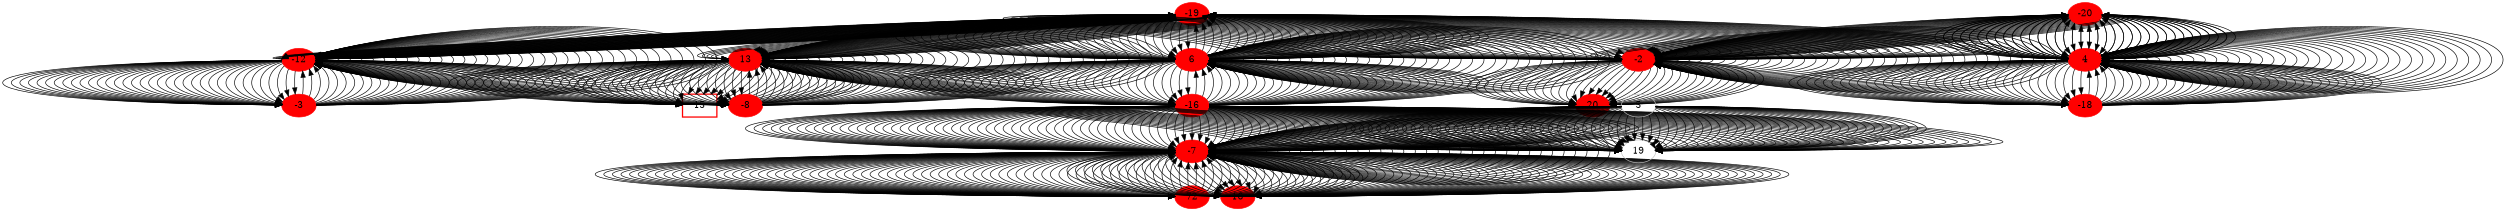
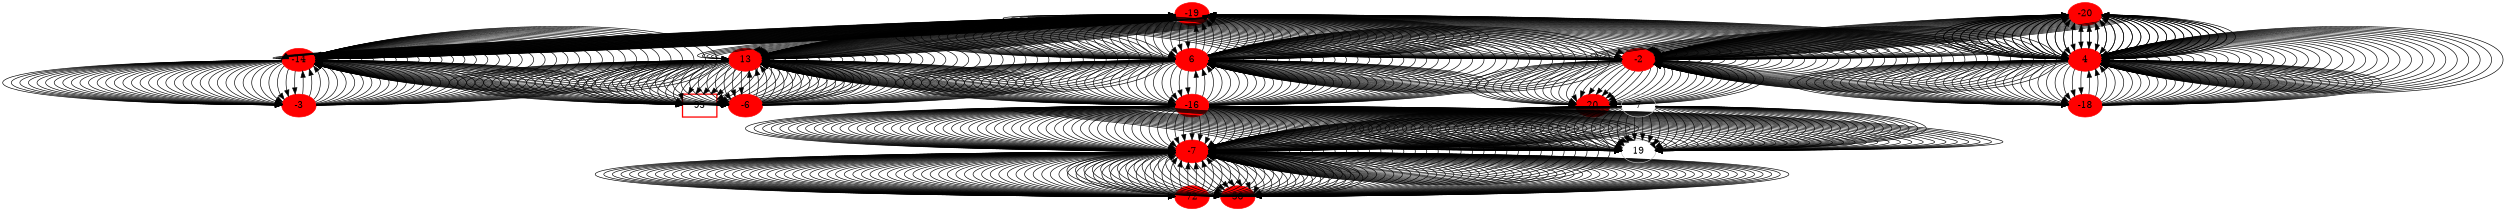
  digraph {
    node [color="1.500000 1.500000 1.500000" style=filled]
-   15 [shape=box style=bold]
+   15 [shape=box style=bold label=95]
    -7
    n3 [label=72]
-   16
-   -12
+   16 [label=56]
+   -12 [label=-14]
    n6 [label=-3]
    n7 [label=-19]
    13
    6
    -2
-   -6 [label=-8]
+   -6
    -16
    20
    4
    n15 [label=-18]
    -20
    19 [color=grey style=solid]
-   7 [color=grey style=solid label=5]
+   7 [color=grey style=solid]
    -7 -> -7
    -7 -> -7
    -7 -> -7
    -7 -> -7
    -7 -> -7
    -7 -> -7
    -7 -> -7
    -7 -> -7
    -7 -> -7
    -7 -> -7
    -7 -> -7
    -7 -> -7
    -7 -> -7
    -7 -> -7
    -7 -> -7
    -7 -> -7
    -7 -> -7
    -7 -> -7
    -7 -> -7
    -7 -> -7
    -7 -> -7
    -7 -> -7
    -7 -> -7
    -7 -> -7
    -7 -> -7
    -7 -> -7
    -7 -> -7
    -7 -> -7
    -7 -> -7
    -7 -> -7
    -7 -> -7
    -7 -> -7
    -7 -> -7
    -7 -> -7
    -7 -> -7
    -7 -> n3
    -7 -> n3
    -7 -> n3
    -7 -> n3
    -7 -> n3
    -7 -> n3
    -7 -> n3
    -7 -> n3
    -7 -> n3
    -7 -> n3
    -7 -> n3
    -7 -> n3
    -7 -> n3
    -7 -> n3
    -7 -> n3
    -7 -> n3
    -7 -> n3
    -7 -> n3
    -7 -> n3
    -7 -> n3
    -7 -> n3
    -7 -> n3
    -7 -> n3
    -7 -> n3
    -7 -> n3
    -7 -> n3
    -7 -> n3
    -7 -> n3
    -7 -> n3
    -7 -> n3
    -7 -> n3
    -7 -> n3
    -7 -> n3
    -7 -> n3
    -7 -> n3
    -7 -> 16
    -7 -> 16
    -7 -> 16
    -7 -> 16
    -7 -> 16
    -7 -> 16
    -7 -> 16
    -7 -> 16
    -7 -> 16
    -7 -> 16
    -7 -> 16
    -7 -> 16
    -7 -> 16
    -7 -> 16
    -7 -> 16
    -7 -> 16
    -7 -> 16
    -7 -> 16
    -7 -> 16
    -7 -> 16
    -7 -> 16
    -7 -> 16
    -7 -> 16
    -7 -> 16
    -7 -> 16
    -7 -> 16
    -7 -> 16
    -7 -> 16
    -7 -> 16
    -7 -> 16
    -7 -> 16
    -7 -> 16
    -7 -> 16
    -7 -> 16
    -7 -> 16
    n3 -> -7
    n3 -> -7
    n3 -> -7
    n3 -> -7
    n3 -> -7
    n3 -> -7
    n3 -> -7
    n3 -> -7
    n3 -> -7
    n3 -> -7
    n3 -> -7
    n3 -> -7
    n3 -> -7
    n3 -> -7
    n3 -> -7
    n3 -> -7
    n3 -> -7
    n3 -> -7
    n3 -> -7
    n3 -> -7
    n3 -> -7
    n3 -> -7
    n3 -> -7
    n3 -> -7
    n3 -> -7
    n3 -> -7
    n3 -> -7
    n3 -> -7
    n3 -> -7
    n3 -> -7
    n3 -> -7
    n3 -> -7
    n3 -> -7
    n3 -> -7
    n3 -> -7
    n3 -> -7
    n3 -> -7
    n3 -> -7
    n3 -> -7
    n3 -> -7
    n3 -> -7
    n3 -> -7
    n3 -> -7
    n3 -> -7
    n3 -> -7
    n3 -> -7
    n3 -> -7
    n3 -> -7
    n3 -> -7
    n3 -> -7
    n3 -> -7
    n3 -> -7
    n3 -> -7
    n3 -> -7
    n3 -> -7
    n3 -> -7
    n3 -> -7
    n3 -> -7
    n3 -> -7
    n3 -> -7
    n3 -> -7
    n3 -> -7
    n3 -> -7
    n3 -> -7
    n3 -> -7
    n3 -> -7
    n3 -> -7
    n3 -> -7
    n3 -> -7
    n3 -> -7
    n3 -> -7
    n3 -> -7
    n3 -> -7
    n3 -> -7
    n3 -> -7
    n3 -> -7
    n3 -> -7
    n3 -> -7
    n3 -> -7
    n3 -> -7
    n3 -> -7
    n3 -> -7
    n3 -> -7
    n3 -> -7
    n3 -> -7
    n3 -> -7
    n3 -> -7
    n3 -> -7
    n3 -> -7
    n3 -> -7
    n3 -> -7
    n3 -> -7
    n3 -> -7
    n3 -> -7
    n3 -> -7
    n3 -> -7
    n3 -> -7
    n3 -> -7
    n3 -> -7
    n3 -> -7
    n3 -> -7
    n3 -> -7
    n3 -> -7
    n3 -> -7
    n3 -> -7
    -12 -> -12
    -12 -> -12
    -12 -> -12
    -12 -> -12
    -12 -> -12
    -12 -> -12
    -12 -> -12
    -12 -> -12
    -12 -> -12
    -12 -> -12
    -12 -> -12
    -12 -> -12
    -12 -> -12
    -12 -> -12
    -12 -> -12
    -12 -> -12
    -12 -> -12
    -12 -> -12
    -12 -> -12
    -12 -> -12
    -12 -> -12
    -12 -> -12
    -12 -> -12
    -12 -> -12
    -12 -> -12
    -12 -> -12
    -12 -> -12
    -12 -> -12
    -12 -> -12
    -12 -> -12
    -12 -> -12
    -12 -> -12
    -12 -> -12
    -12 -> -12
    -12 -> -12
    -12 -> n6
    -12 -> n6
    -12 -> n6
    -12 -> n6
    -12 -> n6
    -12 -> n6
    -12 -> n6
    -12 -> n6
    -12 -> n6
    -12 -> n6
    -12 -> n6
    -12 -> n6
    -12 -> n6
    -12 -> n6
    -12 -> n6
    -12 -> n6
    -12 -> n6
    -12 -> n6
    -12 -> n6
    -12 -> n6
    -12 -> n6
    -12 -> n6
    -12 -> n6
    -12 -> n6
    -12 -> n6
    -12 -> n6
    -12 -> n6
    -12 -> n6
    -12 -> n6
    -12 -> n6
    -12 -> n6
    -12 -> n6
    -12 -> n6
    -12 -> n6
    -12 -> n6
    -12 -> n7
    -12 -> n7
    -12 -> n7
    -12 -> n7
    -12 -> n7
    -12 -> n7
    -12 -> n7
    -12 -> n7
    -12 -> n7
    -12 -> n7
    -12 -> n7
    -12 -> n7
    -12 -> n7
    -12 -> n7
    -12 -> n7
    -12 -> n7
    -12 -> n7
    -12 -> n7
    -12 -> n7
    -12 -> n7
    -12 -> n7
    -12 -> n7
    -12 -> n7
    -12 -> n7
    -12 -> n7
    -12 -> n7
    -12 -> n7
    -12 -> n7
    -12 -> n7
    -12 -> n7
    -12 -> n7
    -12 -> n7
    -12 -> n7
    -12 -> n7
    -12 -> n7
    n6 -> -12
    n6 -> -12
    n6 -> -12
    n6 -> -12
    n6 -> -12
    n6 -> -12
    n6 -> -12
    n6 -> -12
    n6 -> -12
    n6 -> -12
    n6 -> -12
    n6 -> -12
    n6 -> -12
    n6 -> -12
    n6 -> -12
    n6 -> -12
    n6 -> -12
    n6 -> -12
    n6 -> -12
    n6 -> -12
    n6 -> -12
    n6 -> -12
    n6 -> -12
    n6 -> -12
    n6 -> -12
    n6 -> -12
    n6 -> -12
    n6 -> -12
    n6 -> -12
    n6 -> -12
    n6 -> -12
    n6 -> -12
    n6 -> -12
    n6 -> -12
    n6 -> -12
    n7 -> -12
    n7 -> -12
    n7 -> -12
    n7 -> -12
    n7 -> -12
    n7 -> -12
    n7 -> -12
    n7 -> -12
    n7 -> -12
    n7 -> -12
    n7 -> -12
    n7 -> -12
    n7 -> -12
    n7 -> -12
    n7 -> -12
    n7 -> -12
    n7 -> -12
    n7 -> -12
    n7 -> -12
    n7 -> -12
    n7 -> -12
    n7 -> -12
    n7 -> -12
    n7 -> -12
    n7 -> -12
    n7 -> -12
    n7 -> -12
    n7 -> -12
    n7 -> -12
    n7 -> -12
    n7 -> -12
    n7 -> -12
    n7 -> -12
    n7 -> -12
    n7 -> -12
    n7 -> 13
    n7 -> 13
    n7 -> 13
    n7 -> 13
    n7 -> 13
    n7 -> 13
    n7 -> 13
    n7 -> 13
    n7 -> 13
    n7 -> 13
    n7 -> 13
    n7 -> 13
    n7 -> 13
    n7 -> 13
    n7 -> 13
    n7 -> 13
    n7 -> 13
    n7 -> 13
    n7 -> 13
    n7 -> 13
    n7 -> 13
    n7 -> 13
    n7 -> 13
    n7 -> 13
    n7 -> 13
    n7 -> 13
    n7 -> 13
    n7 -> 13
    n7 -> 13
    n7 -> 13
    n7 -> 13
    n7 -> 13
    n7 -> 13
    n7 -> 13
    n7 -> 13
    n7 -> 6
    n7 -> 6
    n7 -> 6
    n7 -> 6
    n7 -> 6
    n7 -> 6
    n7 -> 6
    n7 -> 6
    n7 -> 6
    n7 -> 6
    n7 -> 6
    n7 -> 6
    n7 -> 6
    n7 -> 6
    n7 -> 6
    n7 -> 6
    n7 -> 6
    n7 -> 6
    n7 -> 6
    n7 -> 6
    n7 -> 6
    n7 -> 6
    n7 -> 6
    n7 -> 6
    n7 -> 6
    n7 -> 6
    n7 -> 6
    n7 -> 6
    n7 -> 6
    n7 -> 6
    n7 -> 6
    n7 -> 6
    n7 -> 6
    n7 -> 6
    n7 -> 6
    n7 -> -2
    n7 -> -2
    n7 -> -2
    n7 -> -2
    n7 -> -2
    n7 -> -2
    n7 -> -2
    n7 -> -2
    n7 -> -2
    n7 -> -2
    n7 -> -2
    n7 -> -2
    n7 -> -2
    n7 -> -2
    n7 -> -2
    n7 -> -2
    n7 -> -2
    n7 -> -2
    n7 -> -2
    n7 -> -2
    n7 -> -2
    n7 -> -2
    n7 -> -2
    n7 -> -2
    n7 -> -2
    n7 -> -2
    n7 -> -2
    n7 -> -2
    n7 -> -2
    n7 -> -2
    n7 -> -2
    n7 -> -2
    n7 -> -2
    n7 -> -2
    n7 -> -2
    13 -> 15
    13 -> 15
    13 -> 15
    13 -> 15
    13 -> 15
    13 -> 15
    13 -> 15
    13 -> 15
    13 -> 15
    13 -> 15
    13 -> 15
    13 -> 15
    13 -> 15
    13 -> 15
    13 -> 15
    13 -> 15
    13 -> 15
    13 -> 15
    13 -> 15
    13 -> 15
    13 -> 15
    13 -> 15
    13 -> 15
    13 -> 15
    13 -> 15
    13 -> 15
    13 -> 15
    13 -> 15
    13 -> 15
    13 -> 15
    13 -> 15
    13 -> 15
    13 -> 15
    13 -> 15
    13 -> 15
    13 -> 13
    13 -> 13
    13 -> 13
    13 -> 13
    13 -> 13
    13 -> 13
    13 -> 13
    13 -> 13
    13 -> 13
    13 -> 13
    13 -> 13
    13 -> 13
    13 -> 13
    13 -> 13
    13 -> 13
    13 -> 13
    13 -> 13
    13 -> 13
    13 -> 13
    13 -> 13
    13 -> 13
    13 -> 13
    13 -> 13
    13 -> 13
    13 -> 13
    13 -> 13
    13 -> 13
    13 -> 13
    13 -> 13
    13 -> 13
    13 -> 13
    13 -> 13
    13 -> 13
    13 -> 13
    13 -> 13
    13 -> -6
    13 -> -6
    13 -> -6
    13 -> -6
    13 -> -6
    13 -> -6
    13 -> -6
    13 -> -6
    13 -> -6
    13 -> -6
    13 -> -6
    13 -> -6
    13 -> -6
    13 -> -6
    13 -> -6
    13 -> -6
    13 -> -6
    13 -> -6
    13 -> -6
    13 -> -6
    13 -> -6
    13 -> -6
    13 -> -6
    13 -> -6
    13 -> -6
    13 -> -6
    13 -> -6
    13 -> -6
    13 -> -6
    13 -> -6
    13 -> -6
    13 -> -6
    13 -> -6
    13 -> -6
    13 -> -6
    6 -> n7
    6 -> n7
    6 -> n7
    6 -> n7
    6 -> n7
    6 -> n7
    6 -> n7
    6 -> n7
    6 -> n7
    6 -> n7
    6 -> n7
    6 -> n7
    6 -> n7
    6 -> n7
    6 -> n7
    6 -> n7
    6 -> n7
    6 -> n7
    6 -> n7
    6 -> n7
    6 -> n7
    6 -> n7
    6 -> n7
    6 -> n7
    6 -> n7
    6 -> n7
    6 -> n7
    6 -> n7
    6 -> n7
    6 -> n7
    6 -> n7
    6 -> n7
    6 -> n7
    6 -> n7
    6 -> n7
    6 -> 6
    6 -> 6
    6 -> 6
    6 -> 6
    6 -> 6
    6 -> 6
    6 -> 6
    6 -> 6
    6 -> 6
    6 -> 6
    6 -> 6
    6 -> 6
    6 -> 6
    6 -> 6
    6 -> 6
    6 -> 6
    6 -> 6
    6 -> 6
    6 -> 6
    6 -> 6
    6 -> 6
    6 -> 6
    6 -> 6
    6 -> 6
    6 -> 6
    6 -> 6
    6 -> 6
    6 -> 6
    6 -> 6
    6 -> 6
    6 -> 6
    6 -> 6
    6 -> 6
    6 -> 6
    6 -> 6
    6 -> -16
    6 -> -16
    6 -> -16
    6 -> -16
    6 -> -16
    6 -> -16
    6 -> -16
    6 -> -16
    6 -> -16
    6 -> -16
    6 -> -16
    6 -> -16
    6 -> -16
    6 -> -16
    6 -> -16
    6 -> -16
    6 -> -16
    6 -> -16
    6 -> -16
    6 -> -16
    6 -> -16
    6 -> -16
    6 -> -16
    6 -> -16
    6 -> -16
    6 -> -16
    6 -> -16
    6 -> -16
    6 -> -16
    6 -> -16
    6 -> -16
    6 -> -16
    6 -> -16
    6 -> -16
    6 -> -16
    -2 -> n7
    -2 -> n7
    -2 -> n7
    -2 -> n7
    -2 -> n7
    -2 -> n7
    -2 -> n7
    -2 -> n7
    -2 -> n7
    -2 -> n7
    -2 -> n7
    -2 -> n7
    -2 -> n7
    -2 -> n7
    -2 -> n7
    -2 -> n7
    -2 -> n7
    -2 -> n7
    -2 -> n7
    -2 -> n7
    -2 -> n7
    -2 -> n7
    -2 -> n7
    -2 -> n7
    -2 -> n7
    -2 -> n7
    -2 -> n7
    -2 -> n7
    -2 -> n7
    -2 -> n7
    -2 -> n7
    -2 -> n7
    -2 -> n7
    -2 -> n7
    -2 -> n7
    -2 -> -2
    -2 -> -2
    -2 -> -2
    -2 -> -2
    -2 -> -2
    -2 -> -2
    -2 -> -2
    -2 -> -2
    -2 -> -2
    -2 -> -2
    -2 -> -2
    -2 -> -2
    -2 -> -2
    -2 -> -2
    -2 -> -2
    -2 -> -2
    -2 -> -2
    -2 -> -2
    -2 -> -2
    -2 -> -2
    -2 -> -2
    -2 -> -2
    -2 -> -2
    -2 -> -2
    -2 -> -2
    -2 -> -2
    -2 -> -2
    -2 -> -2
    -2 -> -2
    -2 -> -2
    -2 -> -2
    -2 -> -2
    -2 -> -2
    -2 -> -2
    -2 -> -2
    -2 -> 20
    -2 -> 20
    -2 -> 20
    -2 -> 20
    -2 -> 20
    -2 -> 20
    -2 -> 20
    -2 -> 20
    -2 -> 20
    -2 -> 20
    -2 -> 20
    -2 -> 20
    -2 -> 20
    -2 -> 20
    -2 -> 20
    -2 -> 20
    -2 -> 20
    -2 -> 20
    -2 -> 20
    -2 -> 20
    -2 -> 20
    -2 -> 20
    -2 -> 20
    -2 -> 20
    -2 -> 20
    -2 -> 20
    -2 -> 20
    -2 -> 20
    -2 -> 20
    -2 -> 20
    -2 -> 20
    -2 -> 20
    -2 -> 20
    -2 -> 20
    -2 -> 20
    -6 -> 13
    -6 -> 13
    -6 -> 13
    -6 -> 13
    -6 -> 13
    -6 -> 13
    -6 -> 13
    -6 -> 13
    -6 -> 13
    -6 -> 13
    -6 -> 13
    -6 -> 13
    -6 -> 13
    -6 -> 13
    -6 -> 13
    -6 -> 13
    -6 -> 13
    -6 -> 13
    -6 -> 13
    -6 -> 13
    -6 -> 13
    -6 -> 13
    -6 -> 13
    -6 -> 13
    -6 -> 13
    -6 -> 13
    -6 -> 13
    -6 -> 13
    -6 -> 13
    -6 -> 13
    -6 -> 13
    -6 -> 13
    -6 -> 13
    -6 -> 13
    -6 -> 13
    -16 -> -7
    -16 -> -7
    -16 -> -7
    -16 -> -7
    -16 -> -7
    -16 -> -7
    -16 -> -7
    -16 -> -7
    -16 -> -7
    -16 -> -7
    -16 -> -7
    -16 -> -7
    -16 -> -7
    -16 -> -7
    -16 -> -7
    -16 -> -7
    -16 -> -7
    -16 -> -7
    -16 -> -7
    -16 -> -7
    -16 -> -7
    -16 -> -7
    -16 -> -7
    -16 -> -7
    -16 -> -7
    -16 -> -7
    -16 -> -7
    -16 -> -7
    -16 -> -7
    -16 -> -7
    -16 -> -7
    -16 -> -7
    -16 -> -7
    -16 -> -7
    -16 -> -7
    -16 -> -7
    -16 -> -7
    -16 -> -7
    -16 -> -7
    -16 -> -7
    -16 -> -7
    -16 -> -7
    -16 -> -7
    -16 -> -7
    -16 -> -7
    -16 -> -7
    -16 -> -7
    -16 -> -7
    -16 -> -7
    -16 -> -7
    -16 -> -7
    -16 -> -7
    -16 -> -7
    -16 -> -7
    -16 -> -7
    -16 -> -7
    -16 -> -7
    -16 -> -7
    -16 -> -7
    -16 -> -7
    -16 -> -7
    -16 -> -7
    -16 -> -7
    -16 -> -7
    -16 -> -7
    -16 -> -7
    -16 -> -7
    -16 -> -7
    -16 -> -7
    -16 -> -7
    -16 -> -7
    -16 -> -7
    -16 -> -7
    -16 -> -7
    -16 -> -7
    -16 -> -7
    -16 -> -7
    -16 -> -7
    -16 -> -7
    -16 -> -7
    -16 -> -7
    -16 -> -7
    -16 -> -7
    -16 -> -7
    -16 -> -7
    -16 -> -7
    -16 -> -7
    -16 -> -7
    -16 -> -7
    -16 -> -7
    -16 -> -7
    -16 -> -7
    -16 -> -7
    -16 -> -7
    -16 -> -7
    -16 -> -7
    -16 -> -7
    -16 -> -7
    -16 -> -7
    -16 -> -7
    -16 -> -7
    -16 -> -7
    -16 -> -7
    -16 -> -7
    -16 -> -7
    -16 -> 6
    -16 -> 6
    -16 -> 6
    -16 -> 6
    -16 -> 6
    -16 -> 6
    -16 -> 6
    -16 -> 6
    -16 -> 6
    -16 -> 6
    -16 -> 6
    -16 -> 6
    -16 -> 6
    -16 -> 6
    -16 -> 6
    -16 -> 6
    -16 -> 6
    -16 -> 6
    -16 -> 6
    -16 -> 6
    -16 -> 6
    -16 -> 6
    -16 -> 6
    -16 -> 6
    -16 -> 6
    -16 -> 6
    -16 -> 6
    -16 -> 6
    -16 -> 6
    -16 -> 6
    -16 -> 6
    -16 -> 6
    -16 -> 6
    -16 -> 6
    -16 -> 6
    -16 -> 19
    -16 -> 19
    -16 -> 19
    -16 -> 19
    -16 -> 19
    -16 -> 19
    -16 -> 19
    -16 -> 19
    -16 -> 19
    -16 -> 19
    -16 -> 19
    -16 -> 19
    -16 -> 19
    -16 -> 19
    -16 -> 19
    -16 -> 19
    -16 -> 19
    -16 -> 19
    -16 -> 19
    -16 -> 19
    -16 -> 19
    -16 -> 19
    -16 -> 19
    -16 -> 19
    -16 -> 19
    -16 -> 19
    -16 -> 19
    -16 -> 19
    -16 -> 19
    -16 -> 19
    -16 -> 19
    -16 -> 19
    -16 -> 19
    -16 -> 19
    -16 -> 19
    -16 -> 19
    -16 -> 19
    -16 -> 19
    -16 -> 19
    -16 -> 19
    -16 -> 19
    -16 -> 19
    -16 -> 19
    -16 -> 19
    -16 -> 19
    -16 -> 19
    -16 -> 19
    -16 -> 19
    -16 -> 19
    -16 -> 19
    -16 -> 19
    -16 -> 19
    -16 -> 19
    -16 -> 19
    -16 -> 19
    -16 -> 19
    -16 -> 19
    -16 -> 19
    -16 -> 19
    -16 -> 19
    -16 -> 19
    -16 -> 19
    -16 -> 19
    -16 -> 19
    -16 -> 19
    -16 -> 19
    -16 -> 19
    -16 -> 19
    4 -> 4
    4 -> 4
    4 -> 4
    4 -> 4
    4 -> 4
    4 -> 4
    4 -> 4
    4 -> 4
    4 -> 4
    4 -> 4
    4 -> 4
    4 -> 4
    4 -> 4
    4 -> 4
    4 -> 4
    4 -> 4
    4 -> 4
    4 -> 4
    4 -> 4
    4 -> 4
    4 -> 4
    4 -> 4
    4 -> 4
    4 -> 4
    4 -> 4
    4 -> 4
    4 -> 4
    4 -> 4
    4 -> 4
    4 -> 4
    4 -> 4
    4 -> 4
    4 -> 4
    4 -> 4
    4 -> 4
    4 -> n15
    4 -> n15
    4 -> n15
    4 -> n15
    4 -> n15
    4 -> n15
    4 -> n15
    4 -> n15
    4 -> n15
    4 -> n15
    4 -> n15
    4 -> n15
    4 -> n15
    4 -> n15
    4 -> n15
    4 -> n15
    4 -> n15
    4 -> n15
    4 -> n15
    4 -> n15
    4 -> n15
    4 -> n15
    4 -> n15
    4 -> n15
    4 -> n15
    4 -> n15
    4 -> n15
    4 -> n15
    4 -> n15
    4 -> n15
    4 -> n15
    4 -> n15
    4 -> n15
    4 -> n15
    4 -> n15
    4 -> -20
    4 -> -20
    4 -> -20
    4 -> -20
    4 -> -20
    4 -> -20
    4 -> -20
    4 -> -20
    4 -> -20
    4 -> -20
    4 -> -20
    4 -> -20
    4 -> -20
    4 -> -20
    4 -> -20
    4 -> -20
    4 -> -20
    4 -> -20
    4 -> -20
    4 -> -20
    4 -> -20
    4 -> -20
    4 -> -20
    4 -> -20
    4 -> -20
    4 -> -20
    4 -> -20
    4 -> -20
    4 -> -20
    4 -> -20
    4 -> -20
    4 -> -20
    4 -> -20
    4 -> -20
    4 -> -20
    n15 -> 4
    n15 -> 4
    n15 -> 4
    n15 -> 4
    n15 -> 4
    n15 -> 4
    n15 -> 4
    n15 -> 4
    n15 -> 4
    n15 -> 4
    n15 -> 4
    n15 -> 4
    n15 -> 4
    n15 -> 4
    n15 -> 4
    n15 -> 4
    n15 -> 4
    n15 -> 4
    n15 -> 4
    n15 -> 4
    n15 -> 4
    n15 -> 4
    n15 -> 4
    n15 -> 4
    n15 -> 4
    n15 -> 4
    n15 -> 4
    n15 -> 4
    n15 -> 4
    n15 -> 4
    n15 -> 4
    n15 -> 4
    n15 -> 4
    n15 -> 4
    n15 -> 4
    -20 -> -2
    -20 -> -2
    -20 -> -2
    -20 -> -2
    -20 -> -2
    -20 -> -2
    -20 -> -2
    -20 -> -2
    -20 -> -2
    -20 -> -2
    -20 -> -2
    -20 -> -2
    -20 -> -2
    -20 -> -2
    -20 -> -2
    -20 -> -2
    -20 -> -2
    -20 -> -2
    -20 -> -2
    -20 -> -2
    -20 -> -2
    -20 -> -2
    -20 -> -2
    -20 -> -2
    -20 -> -2
    -20 -> -2
    -20 -> -2
    -20 -> -2
    -20 -> -2
    -20 -> -2
    -20 -> -2
    -20 -> -2
    -20 -> -2
    -20 -> -2
    -20 -> -2
    -20 -> 4
    -20 -> 4
    -20 -> 4
    -20 -> 4
    -20 -> 4
    -20 -> 4
    -20 -> 4
    -20 -> 4
    -20 -> 4
    -20 -> 4
    -20 -> 4
    -20 -> 4
    -20 -> 4
    -20 -> 4
    -20 -> 4
    -20 -> 4
    -20 -> 4
    -20 -> 4
    -20 -> 4
    -20 -> 4
    -20 -> 4
    -20 -> 4
    -20 -> 4
    -20 -> 4
    -20 -> 4
    -20 -> 4
    -20 -> 4
    -20 -> 4
    -20 -> 4
    -20 -> 4
    -20 -> 4
    -20 -> 4
    -20 -> 4
    -20 -> 4
    -20 -> 4
    7 -> 19
    7 -> 19
    7 -> 19
    7 -> 19
    7 -> 19
    7 -> 19
    7 -> 19
    7 -> 19
    7 -> 19
    7 -> 19
    7 -> 19
    7 -> 19
    7 -> 19
    7 -> 19
    7 -> 19
    7 -> 19
    7 -> 19
    7 -> 19
    7 -> 19
    7 -> 19
    7 -> 19
    7 -> 19
    7 -> 19
    7 -> 19
    7 -> 19
    7 -> 19
    7 -> 19
    7 -> 19
    7 -> 19
    7 -> 19
    7 -> 19
    7 -> 19
    7 -> 19
    7 -> 19
    7 -> 19
    7 -> 19
    7 -> 19
    7 -> 19
    7 -> 19
    7 -> 19
    7 -> 19
    7 -> 19
    7 -> 19
    7 -> 19
    7 -> 19
    7 -> 19
    7 -> 19
    7 -> 19
    7 -> 19
    7 -> 19
    7 -> 19
    7 -> 19
    7 -> 19
    7 -> 19
    7 -> 19
    7 -> 19
    7 -> 19
    7 -> 19
    7 -> 19
    7 -> 19
    7 -> 19
    7 -> 19
    7 -> 19
    7 -> 19
    7 -> 19
    7 -> 19
    7 -> 19
    7 -> 19
  }
